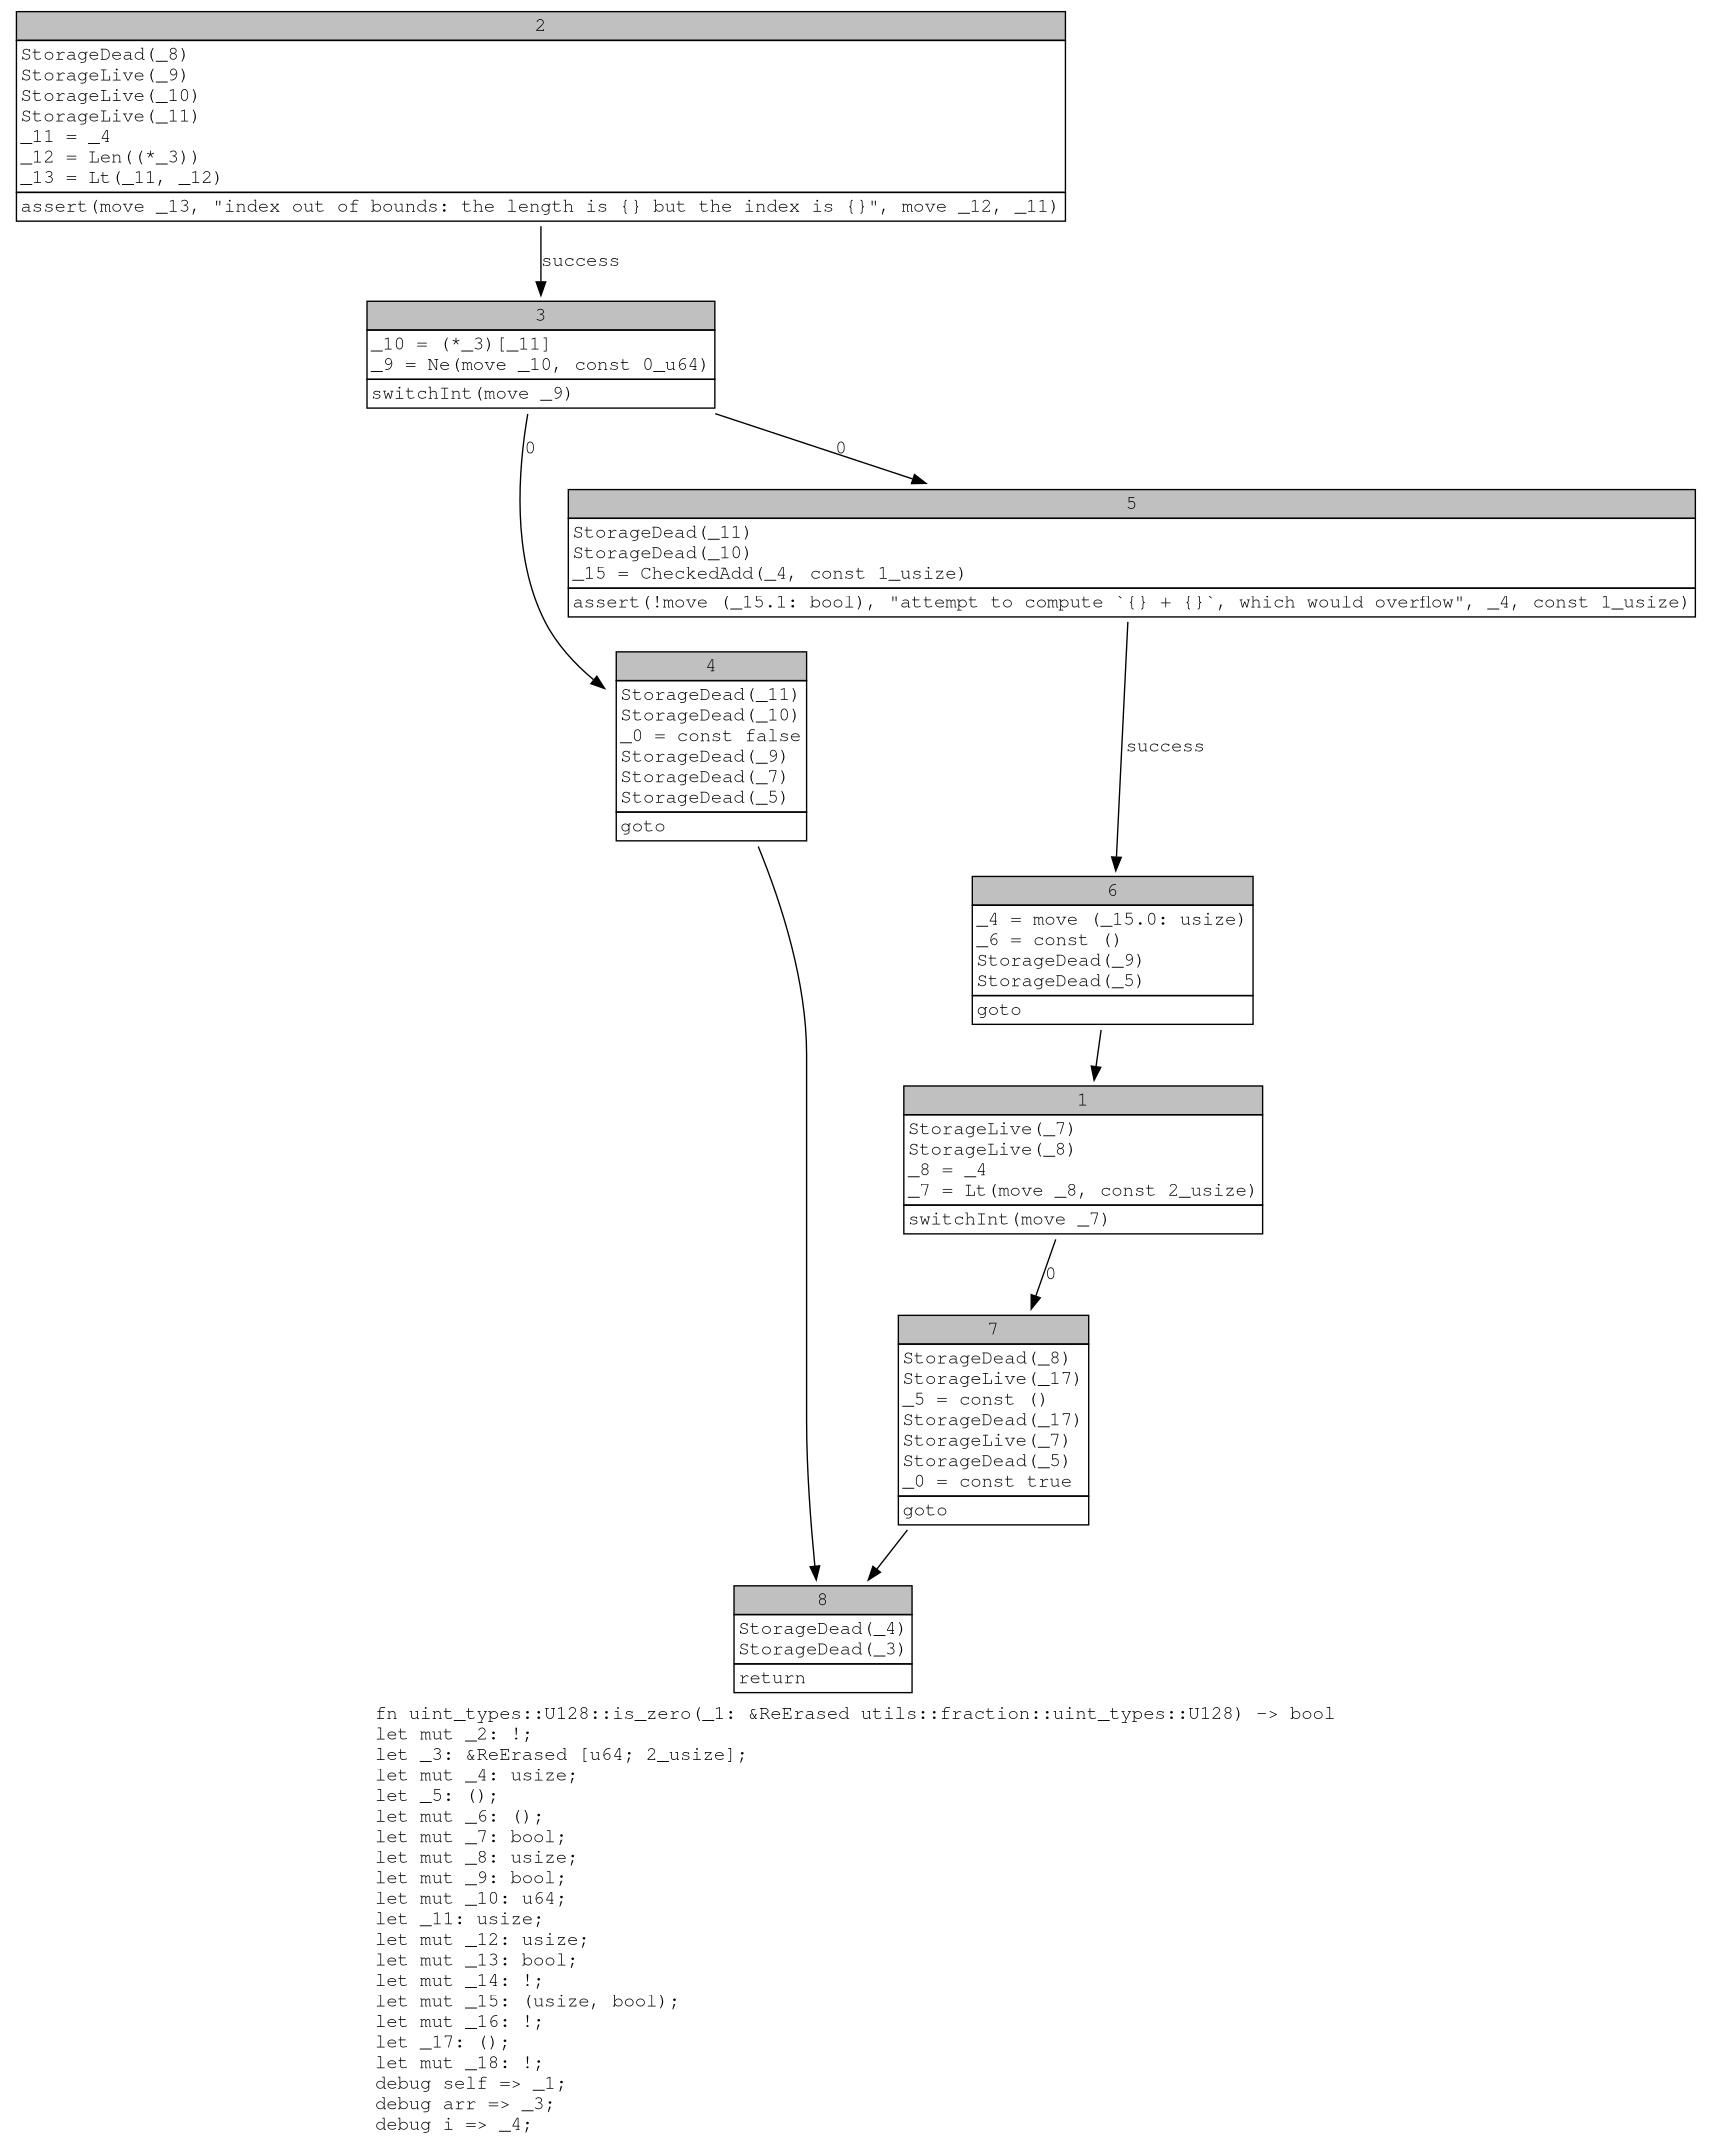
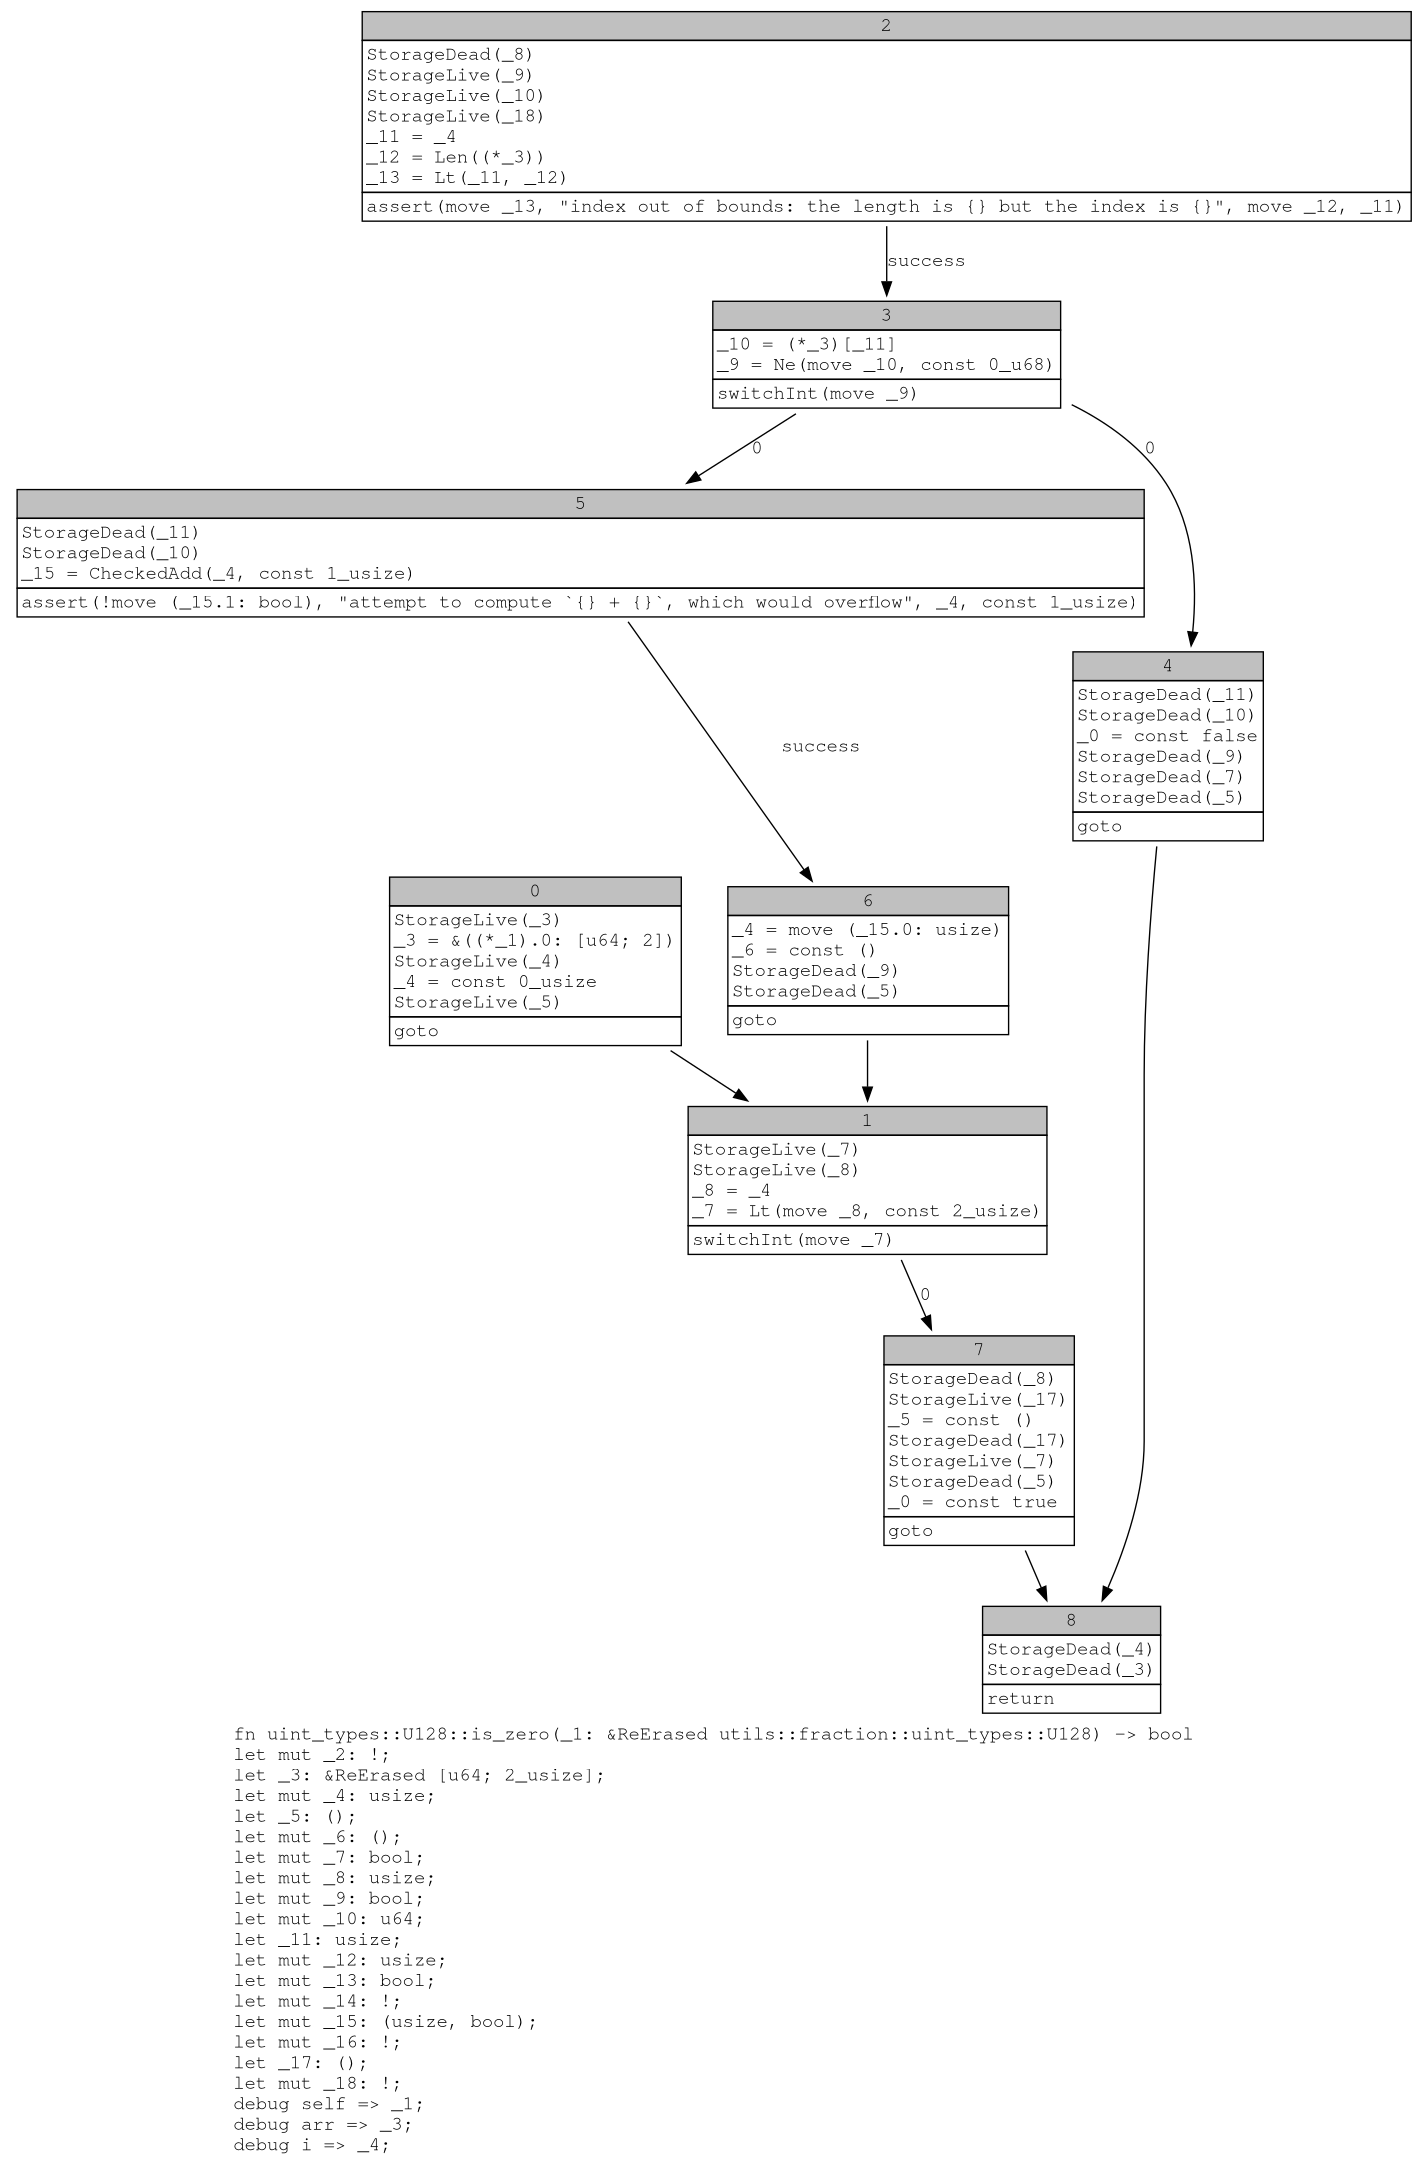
  digraph {
    fontname="Courier, monospace"
    label=<fn uint_types::U128::is_zero(_1: &amp;ReErased utils::fraction::uint_types::U128) -&gt; bool<br align="left"/>let mut _2: !;<br align="left"/>let _3: &amp;ReErased [u64; 2_usize];<br align="left"/>let mut _4: usize;<br align="left"/>let _5: ();<br align="left"/>let mut _6: ();<br align="left"/>let mut _7: bool;<br align="left"/>let mut _8: usize;<br align="left"/>let mut _9: bool;<br align="left"/>let mut _10: u64;<br align="left"/>let _11: usize;<br align="left"/>let mut _12: usize;<br align="left"/>let mut _13: bool;<br align="left"/>let mut _14: !;<br align="left"/>let mut _15: (usize, bool);<br align="left"/>let mut _16: !;<br align="left"/>let _17: ();<br align="left"/>let mut _18: !;<br align="left"/>debug self =&gt; _1;<br align="left"/>debug arr =&gt; _3;<br align="left"/>debug i =&gt; _4;<br align="left"/>>
    node [fontname="Courier, monospace" shape=none]
    edge [fontname="Courier, monospace"]
+   n1 [label=<<table border="0" cellborder="1" cellspacing="0"><tr><td bgcolor="gray" align="center" colspan="1">0</td></tr><tr><td align="left" balign="left">StorageLive(_3)<br/>_3 = &amp;((*_1).0: [u64; 2])<br/>StorageLive(_4)<br/>_4 = const 0_usize<br/>StorageLive(_5)<br/></td></tr><tr><td align="left">goto</td></tr></table>>]
    n2 [label=<<table border="0" cellborder="1" cellspacing="0"><tr><td bgcolor="gray" align="center" colspan="1">1</td></tr><tr><td align="left" balign="left">StorageLive(_7)<br/>StorageLive(_8)<br/>_8 = _4<br/>_7 = Lt(move _8, const 2_usize)<br/></td></tr><tr><td align="left">switchInt(move _7)</td></tr></table>>]
    n3 [label=<<table border="0" cellborder="1" cellspacing="0"><tr><td bgcolor="gray" align="center" colspan="1">7</td></tr><tr><td align="left" balign="left">StorageDead(_8)<br/>StorageLive(_17)<br/>_5 = const ()<br/>StorageDead(_17)<br/>StorageLive(_7)<br/>StorageDead(_5)<br/>_0 = const true<br/></td></tr><tr><td align="left">goto</td></tr></table>>]
-   n4 [label=<<table border="0" cellborder="1" cellspacing="0"><tr><td bgcolor="gray" align="center" colspan="1">2</td></tr><tr><td align="left" balign="left">StorageDead(_8)<br/>StorageLive(_9)<br/>StorageLive(_10)<br/>StorageLive(_11)<br/>_11 = _4<br/>_12 = Len((*_3))<br/>_13 = Lt(_11, _12)<br/></td></tr><tr><td align="left">assert(move _13, &quot;index out of bounds: the length is {} but the index is {}&quot;, move _12, _11)</td></tr></table>>]
-   n5 [label=<<table border="0" cellborder="1" cellspacing="0"><tr><td bgcolor="gray" align="center" colspan="1">3</td></tr><tr><td align="left" balign="left">_10 = (*_3)[_11]<br/>_9 = Ne(move _10, const 0_u64)<br/></td></tr><tr><td align="left">switchInt(move _9)</td></tr></table>>]
+   n4 [label=<<table border="0" cellborder="1" cellspacing="0"><tr><td bgcolor="gray" align="center" colspan="1">2</td></tr><tr><td align="left" balign="left">StorageDead(_8)<br/>StorageLive(_9)<br/>StorageLive(_10)<br/>StorageLive(_18)<br/>_11 = _4<br/>_12 = Len((*_3))<br/>_13 = Lt(_11, _12)<br/></td></tr><tr><td align="left">assert(move _13, &quot;index out of bounds: the length is {} but the index is {}&quot;, move _12, _11)</td></tr></table>>]
+   n5 [label=<<table border="0" cellborder="1" cellspacing="0"><tr><td bgcolor="gray" align="center" colspan="1">3</td></tr><tr><td align="left" balign="left">_10 = (*_3)[_11]<br/>_9 = Ne(move _10, const 0_u68)<br/></td></tr><tr><td align="left">switchInt(move _9)</td></tr></table>>]
    n6 [label=<<table border="0" cellborder="1" cellspacing="0"><tr><td bgcolor="gray" align="center" colspan="1">8</td></tr><tr><td align="left" balign="left">StorageDead(_4)<br/>StorageDead(_3)<br/></td></tr><tr><td align="left">return</td></tr></table>>]
    n7 [label=<<table border="0" cellborder="1" cellspacing="0"><tr><td bgcolor="gray" align="center" colspan="1">4</td></tr><tr><td align="left" balign="left">StorageDead(_11)<br/>StorageDead(_10)<br/>_0 = const false<br/>StorageDead(_9)<br/>StorageDead(_7)<br/>StorageDead(_5)<br/></td></tr><tr><td align="left">goto</td></tr></table>>]
    n8 [label=<<table border="0" cellborder="1" cellspacing="0"><tr><td bgcolor="gray" align="center" colspan="1">5</td></tr><tr><td align="left" balign="left">StorageDead(_11)<br/>StorageDead(_10)<br/>_15 = CheckedAdd(_4, const 1_usize)<br/></td></tr><tr><td align="left">assert(!move (_15.1: bool), &quot;attempt to compute `{} + {}`, which would overflow&quot;, _4, const 1_usize)</td></tr></table>>]
    n9 [label=<<table border="0" cellborder="1" cellspacing="0"><tr><td bgcolor="gray" align="center" colspan="1">6</td></tr><tr><td align="left" balign="left">_4 = move (_15.0: usize)<br/>_6 = const ()<br/>StorageDead(_9)<br/>StorageDead(_5)<br/></td></tr><tr><td align="left">goto</td></tr></table>>]
+   n1 -> n2
    n2 -> n3 [label=0]
    n3 -> n6
    n4 -> n5 [label=success]
    n5 -> n7 [label=0]
    n5 -> n8 [label=0]
    n7 -> n6
    n8 -> n9 [label=success]
    n9 -> n2
  }
